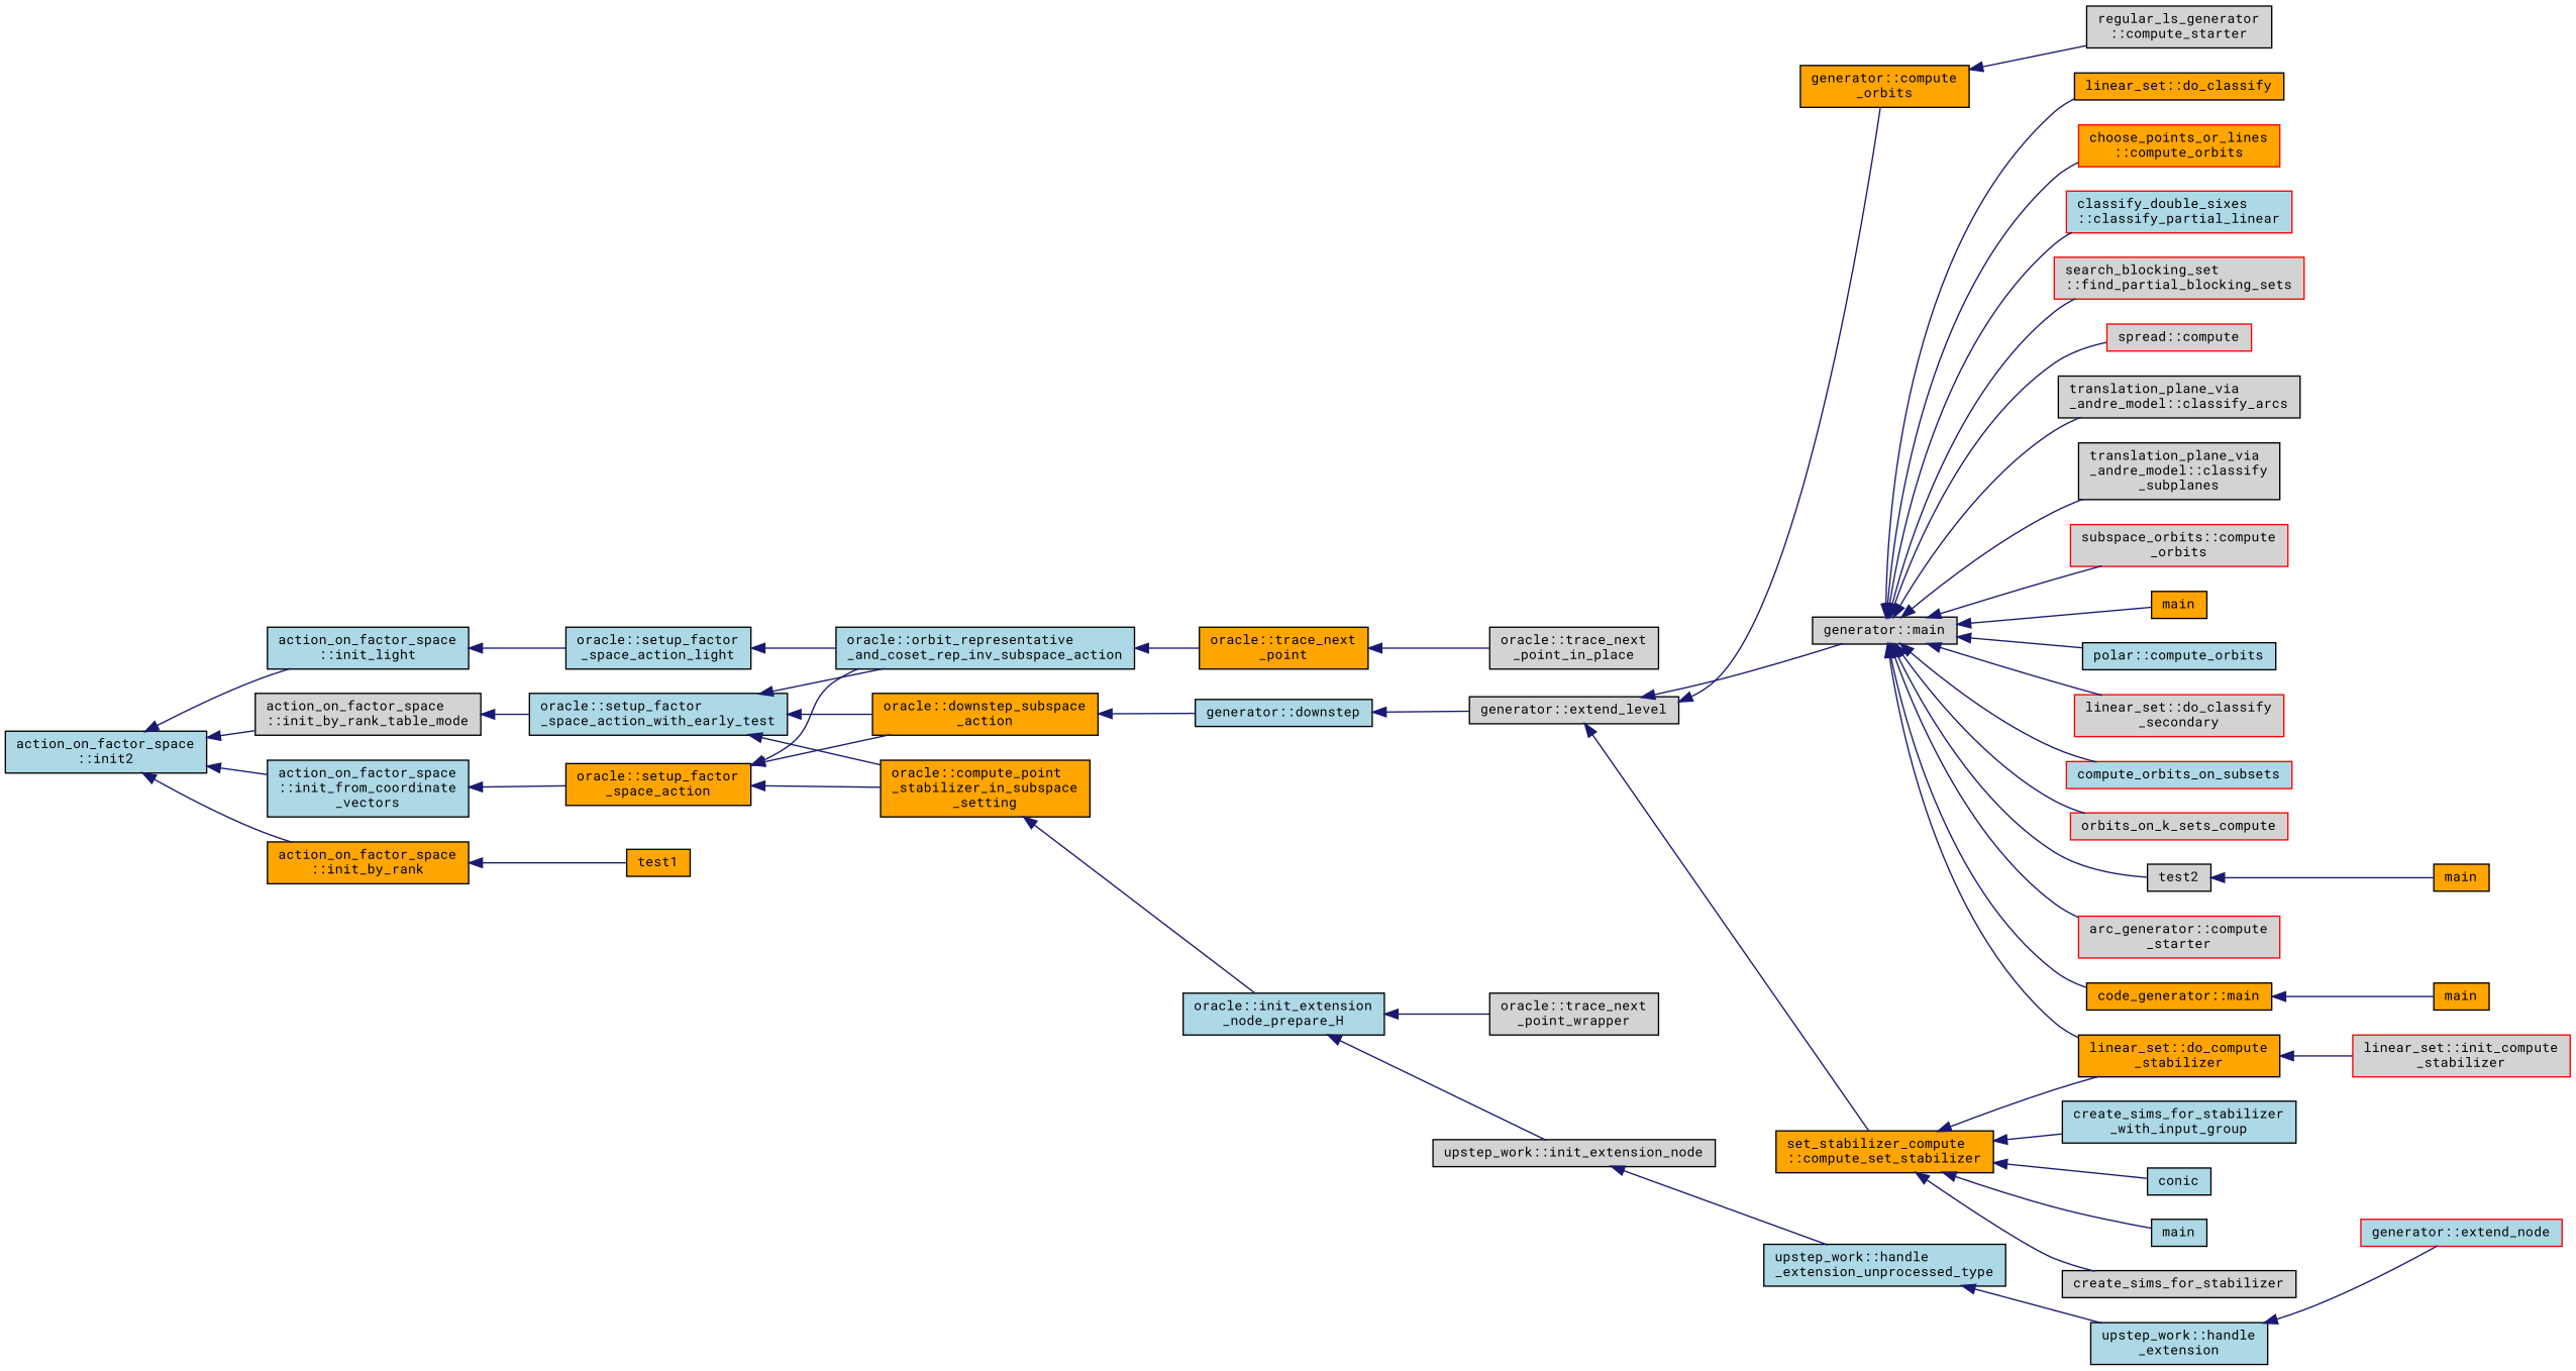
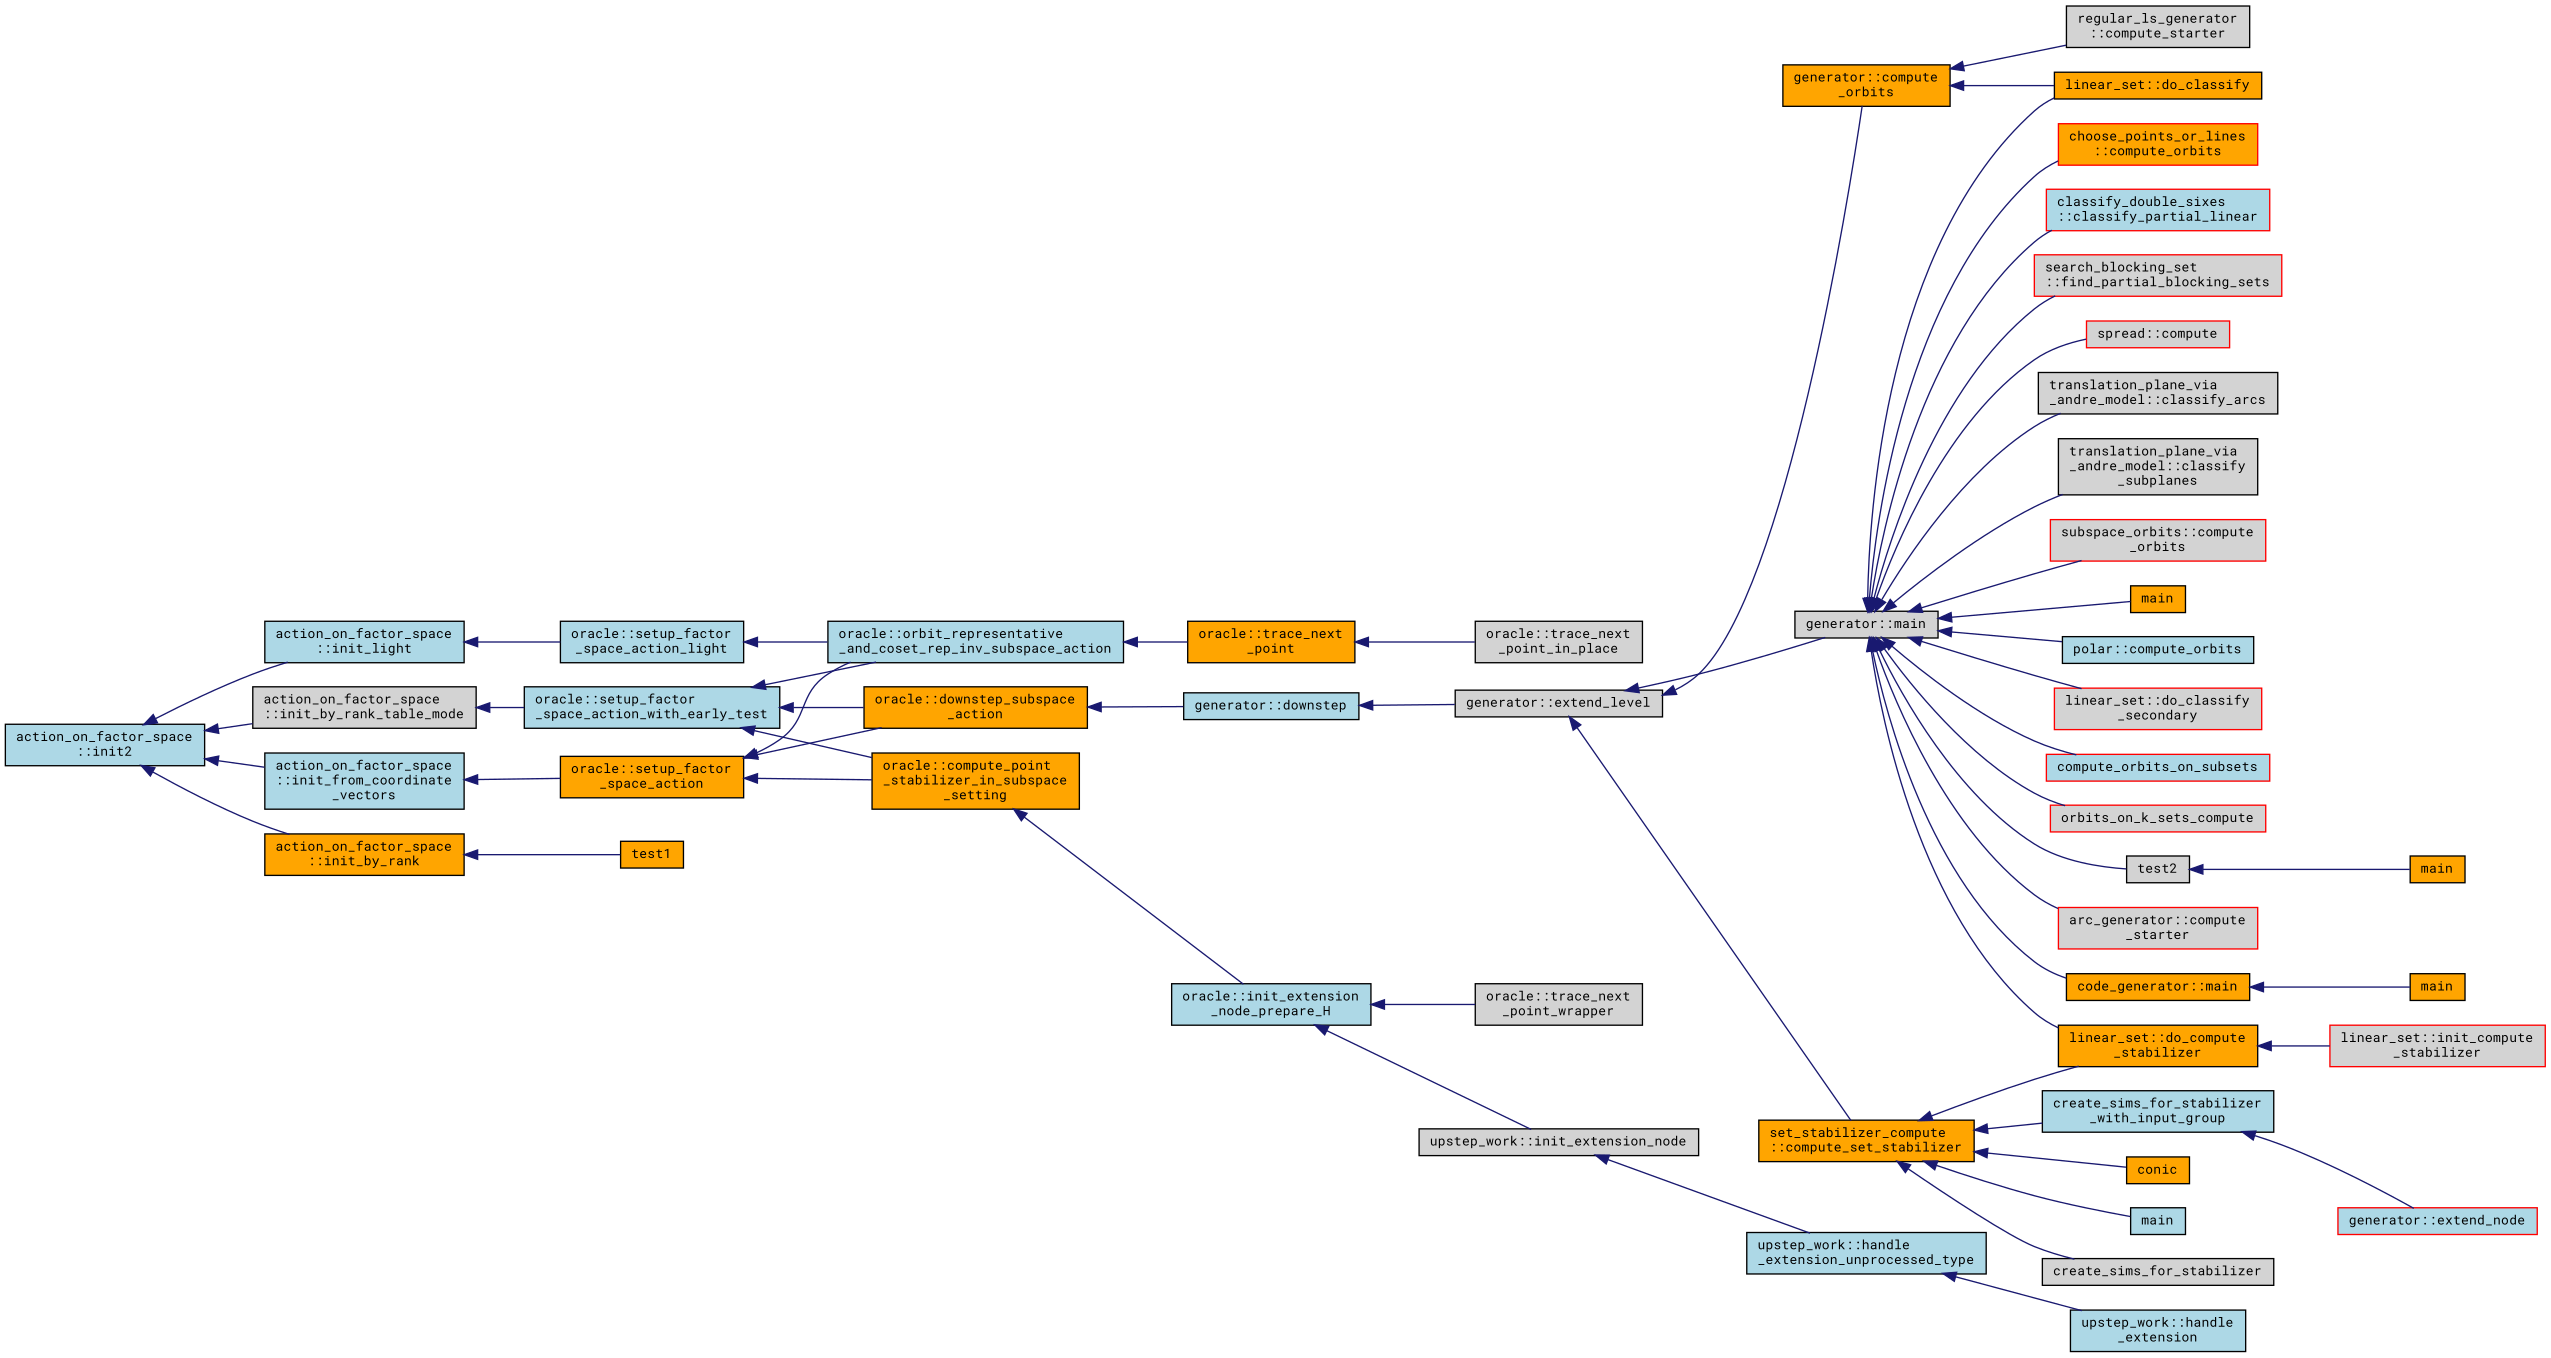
  digraph {
    fontname="Roboto Mono"
    rankdir=LR
    node [color=black fillcolor=lightgrey fontname="Roboto Mono" fontsize=10 shape=record style=filled]
    edge [color=midnightblue dir=back fontname="Roboto Mono" fontsize=10 labelfontname=Helvetica labelfontsize=10 style=solid]
    n1 [fillcolor=lightblue fontcolor=black height=0.2 label="action_on_factor_space\l::init2" width=0.4]
    n2 [fillcolor=lightblue height=0.2 label="action_on_factor_space\l::init_light" width=0.4]
    n3 [height=0.2 label="action_on_factor_space\l::init_by_rank_table_mode" width=0.4]
    n4 [fillcolor=orange height=0.2 label="action_on_factor_space\l::init_by_rank" width=0.4]
    n5 [fillcolor=lightblue height=0.2 label="action_on_factor_space\l::init_from_coordinate\l_vectors" width=0.4]
    n6 [fillcolor=lightblue height=0.2 label="oracle::setup_factor\l_space_action_light" width=0.4]
    n7 [fillcolor=lightblue height=0.2 label="oracle::setup_factor\l_space_action_with_early_test" width=0.4]
    n8 [fillcolor=orange height=0.2 label=test1 width=0.4]
    n9 [fillcolor=orange height=0.2 label="oracle::setup_factor\l_space_action" width=0.4]
    n10 [fillcolor=lightblue height=0.2 label="oracle::orbit_representative\l_and_coset_rep_inv_subspace_action" width=0.4]
    n11 [fillcolor=orange height=0.2 label="oracle::trace_next\l_point" width=0.4]
    n12 [height=0.2 label="oracle::trace_next\l_point_in_place" width=0.4]
    n13 [height=0.2 label="oracle::trace_next\l_point_wrapper" width=0.4]
    n14 [fillcolor=orange height=0.2 label="oracle::compute_point\l_stabilizer_in_subspace\l_setting" width=0.4]
    n15 [fillcolor=orange height=0.2 label="oracle::downstep_subspace\l_action" width=0.4]
    n16 [fillcolor=lightblue height=0.2 label="oracle::init_extension\l_node_prepare_H" width=0.4]
    n17 [fillcolor=lightblue height=0.2 label="generator::downstep" width=0.4]
    n18 [height=0.2 label="upstep_work::init_extension_node" width=0.4]
    n19 [fillcolor=lightblue height=0.2 label="upstep_work::handle\l_extension_unprocessed_type" width=0.4]
    n20 [fillcolor=lightblue height=0.2 label="upstep_work::handle\l_extension" width=0.4]
    n21 [color=red fillcolor=lightblue height=0.2 label="generator::extend_node" width=0.4]
    n22 [height=0.2 label="generator::extend_level" width=0.4]
    n23 [fillcolor=orange height=0.2 label="set_stabilizer_compute\l::compute_set_stabilizer" width=0.4]
    n24 [fillcolor=orange height=0.2 label="generator::compute\l_orbits" width=0.4]
    n25 [height=0.2 label="generator::main" width=0.4]
    n26 [fillcolor=lightblue height=0.2 label=main width=0.4]
-   n27 [fillcolor=lightblue height=0.2 label=conic width=0.4]
+   n27 [fillcolor=orange height=0.2 label=conic width=0.4]
    n28 [fillcolor=orange height=0.2 label="linear_set::do_compute\l_stabilizer" width=0.4]
    n29 [height=0.2 label=create_sims_for_stabilizer width=0.4]
    n30 [fillcolor=lightblue height=0.2 label="create_sims_for_stabilizer\l_with_input_group" width=0.4]
    n31 [height=0.2 label="regular_ls_generator\l::compute_starter" width=0.4]
    n32 [fillcolor=orange height=0.2 label="linear_set::do_classify" width=0.4]
    n33 [fillcolor=orange height=0.2 label=main width=0.4]
    n34 [fillcolor=orange height=0.2 label="code_generator::main" width=0.4]
    n35 [height=0.2 label=test2 width=0.4]
    n36 [fillcolor=lightblue height=0.2 label="polar::compute_orbits" width=0.4]
    n37 [color=red height=0.2 label="linear_set::do_classify\l_secondary" width=0.4]
    n38 [color=red fillcolor=lightblue height=0.2 label=compute_orbits_on_subsets width=0.4]
    n39 [color=red height=0.2 label=orbits_on_k_sets_compute width=0.4]
    n40 [color=red height=0.2 label="arc_generator::compute\l_starter" width=0.4]
    n41 [color=red fillcolor=orange height=0.2 label="choose_points_or_lines\l::compute_orbits" width=0.4]
    n42 [color=red fillcolor=lightblue height=0.2 label="classify_double_sixes\l::classify_partial_linear" width=0.4]
    n43 [color=red height=0.2 label="search_blocking_set\l::find_partial_blocking_sets" width=0.4]
    n44 [color=red height=0.2 label="spread::compute" width=0.4]
    n45 [height=0.2 label="translation_plane_via\l_andre_model::classify_arcs" width=0.4]
    n46 [height=0.2 label="translation_plane_via\l_andre_model::classify\l_subplanes" width=0.4]
    n47 [color=red height=0.2 label="subspace_orbits::compute\l_orbits" width=0.4]
    n48 [color=red height=0.2 label="linear_set::init_compute\l_stabilizer" width=0.4]
    n49 [fillcolor=orange height=0.2 label=main width=0.4]
    n50 [fillcolor=orange height=0.2 label=main width=0.4]
    n1 -> n2
    n1 -> n3
    n1 -> n4
    n1 -> n5
    n2 -> n6
    n3 -> n7
    n4 -> n8
    n5 -> n9
    n6 -> n10
    n7 -> n10
    n7 -> n14
    n7 -> n15
    n9 -> n10
    n9 -> n14
    n9 -> n15
    n10 -> n11
    n11 -> n12
    n14 -> n16
    n15 -> n17
    n16 -> n13
    n16 -> n18
    n17 -> n22
    n18 -> n19
    n19 -> n20
-   n20 -> n21
+   n30 -> n21
    n22 -> n23
    n22 -> n24
    n22 -> n25
    n23 -> n26
    n23 -> n27
    n23 -> n28
    n23 -> n29
    n23 -> n30
    n24 -> n31
+   n24 -> n32
    n25 -> n28
    n25 -> n32
    n25 -> n33
    n25 -> n34
    n25 -> n35
    n25 -> n36
    n25 -> n37
    n25 -> n38
    n25 -> n39
    n25 -> n40
    n25 -> n41
    n25 -> n42
    n25 -> n43
    n25 -> n44
    n25 -> n45
    n25 -> n46
    n25 -> n47
    n28 -> n48
    n34 -> n49
    n35 -> n50
  }
